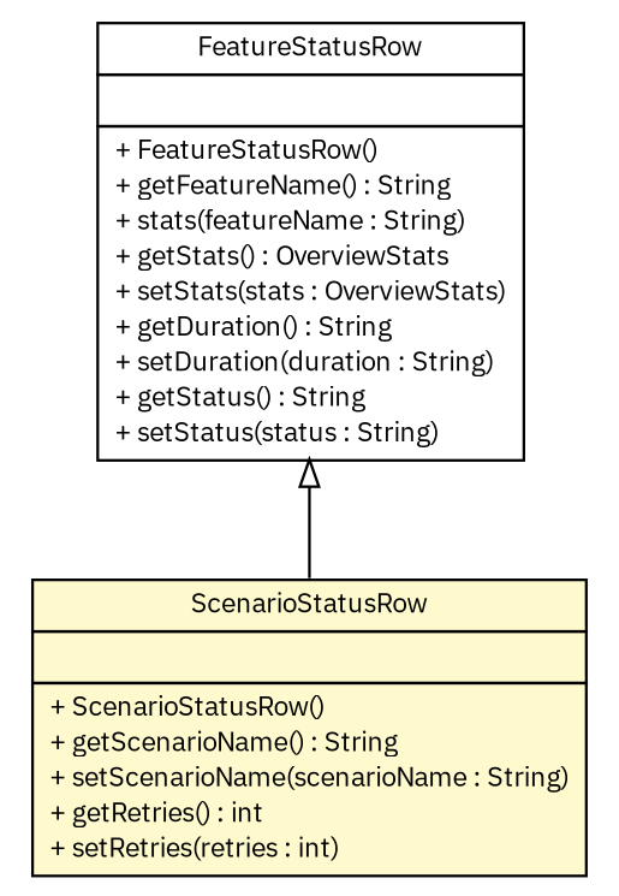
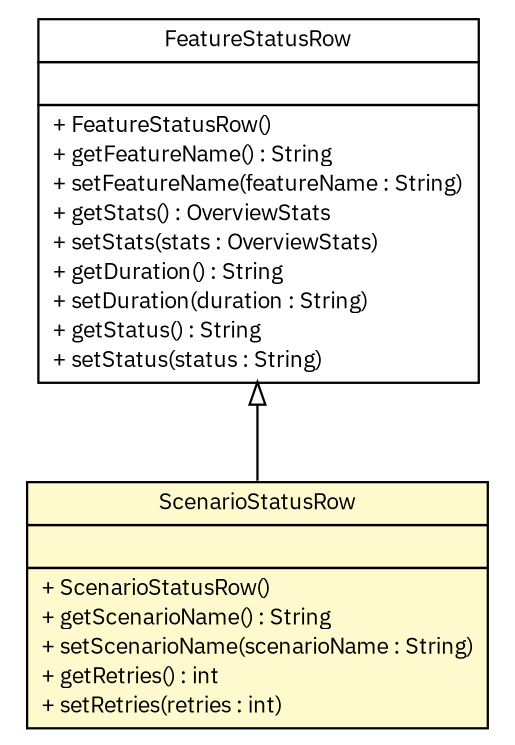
  digraph {
    nodesep=0.25
    ranksep=0.5
    fontname="IBM Plex Sans"
    node [fontcolor=black fontname="IBM Plex Sans" fontsize=10.0 shape=plaintext]
-   n1 [label=<<table title="com.github.mkolisnyk.cucumber.reporting.types.beans.OverviewDataBean.FeatureStatusRow" border="0" cellborder="1" cellspacing="0" cellpadding="2" port="p" href="./OverviewDataBean.FeatureStatusRow.html"> 		<tr><td><table border="0" cellspacing="0" cellpadding="1"> <tr><td align="center" balign="center"> FeatureStatusRow </td></tr> 		</table></td></tr> 		<tr><td><table border="0" cellspacing="0" cellpadding="1"> <tr><td align="left" balign="left">  </td></tr> 		</table></td></tr> 		<tr><td><table border="0" cellspacing="0" cellpadding="1"> <tr><td align="left" balign="left"> + FeatureStatusRow() </td></tr> <tr><td align="left" balign="left"> + getFeatureName() : String </td></tr> <tr><td align="left" balign="left"> + stats(featureName : String) </td></tr> <tr><td align="left" balign="left"> + getStats() : OverviewStats </td></tr> <tr><td align="left" balign="left"> + setStats(stats : OverviewStats) </td></tr> <tr><td align="left" balign="left"> + getDuration() : String </td></tr> <tr><td align="left" balign="left"> + setDuration(duration : String) </td></tr> <tr><td align="left" balign="left"> + getStatus() : String </td></tr> <tr><td align="left" balign="left"> + setStatus(status : String) </td></tr> 		</table></td></tr> 		</table>>]
+   n1 [label=<<table title="com.github.mkolisnyk.cucumber.reporting.types.beans.OverviewDataBean.FeatureStatusRow" border="0" cellborder="1" cellspacing="0" cellpadding="2" port="p" href="./OverviewDataBean.FeatureStatusRow.html"> 		<tr><td><table border="0" cellspacing="0" cellpadding="1"> <tr><td align="center" balign="center"> FeatureStatusRow </td></tr> 		</table></td></tr> 		<tr><td><table border="0" cellspacing="0" cellpadding="1"> <tr><td align="left" balign="left">  </td></tr> 		</table></td></tr> 		<tr><td><table border="0" cellspacing="0" cellpadding="1"> <tr><td align="left" balign="left"> + FeatureStatusRow() </td></tr> <tr><td align="left" balign="left"> + getFeatureName() : String </td></tr> <tr><td align="left" balign="left"> + setFeatureName(featureName : String) </td></tr> <tr><td align="left" balign="left"> + getStats() : OverviewStats </td></tr> <tr><td align="left" balign="left"> + setStats(stats : OverviewStats) </td></tr> <tr><td align="left" balign="left"> + getDuration() : String </td></tr> <tr><td align="left" balign="left"> + setDuration(duration : String) </td></tr> <tr><td align="left" balign="left"> + getStatus() : String </td></tr> <tr><td align="left" balign="left"> + setStatus(status : String) </td></tr> 		</table></td></tr> 		</table>>]
    n2 [label=<<table title="com.github.mkolisnyk.cucumber.reporting.types.beans.OverviewDataBean.ScenarioStatusRow" border="0" cellborder="1" cellspacing="0" cellpadding="2" port="p" bgcolor="lemonChiffon" href="./OverviewDataBean.ScenarioStatusRow.html"> 		<tr><td><table border="0" cellspacing="0" cellpadding="1"> <tr><td align="center" balign="center"> ScenarioStatusRow </td></tr> 		</table></td></tr> 		<tr><td><table border="0" cellspacing="0" cellpadding="1"> <tr><td align="left" balign="left">  </td></tr> 		</table></td></tr> 		<tr><td><table border="0" cellspacing="0" cellpadding="1"> <tr><td align="left" balign="left"> + ScenarioStatusRow() </td></tr> <tr><td align="left" balign="left"> + getScenarioName() : String </td></tr> <tr><td align="left" balign="left"> + setScenarioName(scenarioName : String) </td></tr> <tr><td align="left" balign="left"> + getRetries() : int </td></tr> <tr><td align="left" balign="left"> + setRetries(retries : int) </td></tr> 		</table></td></tr> 		</table>>]
    n1 -> n2 [arrowtail=empty dir=back fontname="IBM Plex Sans" fontsize=10 headport=p labelfontname=Helvetica labelfontsize=10 tailport=p]
  }
